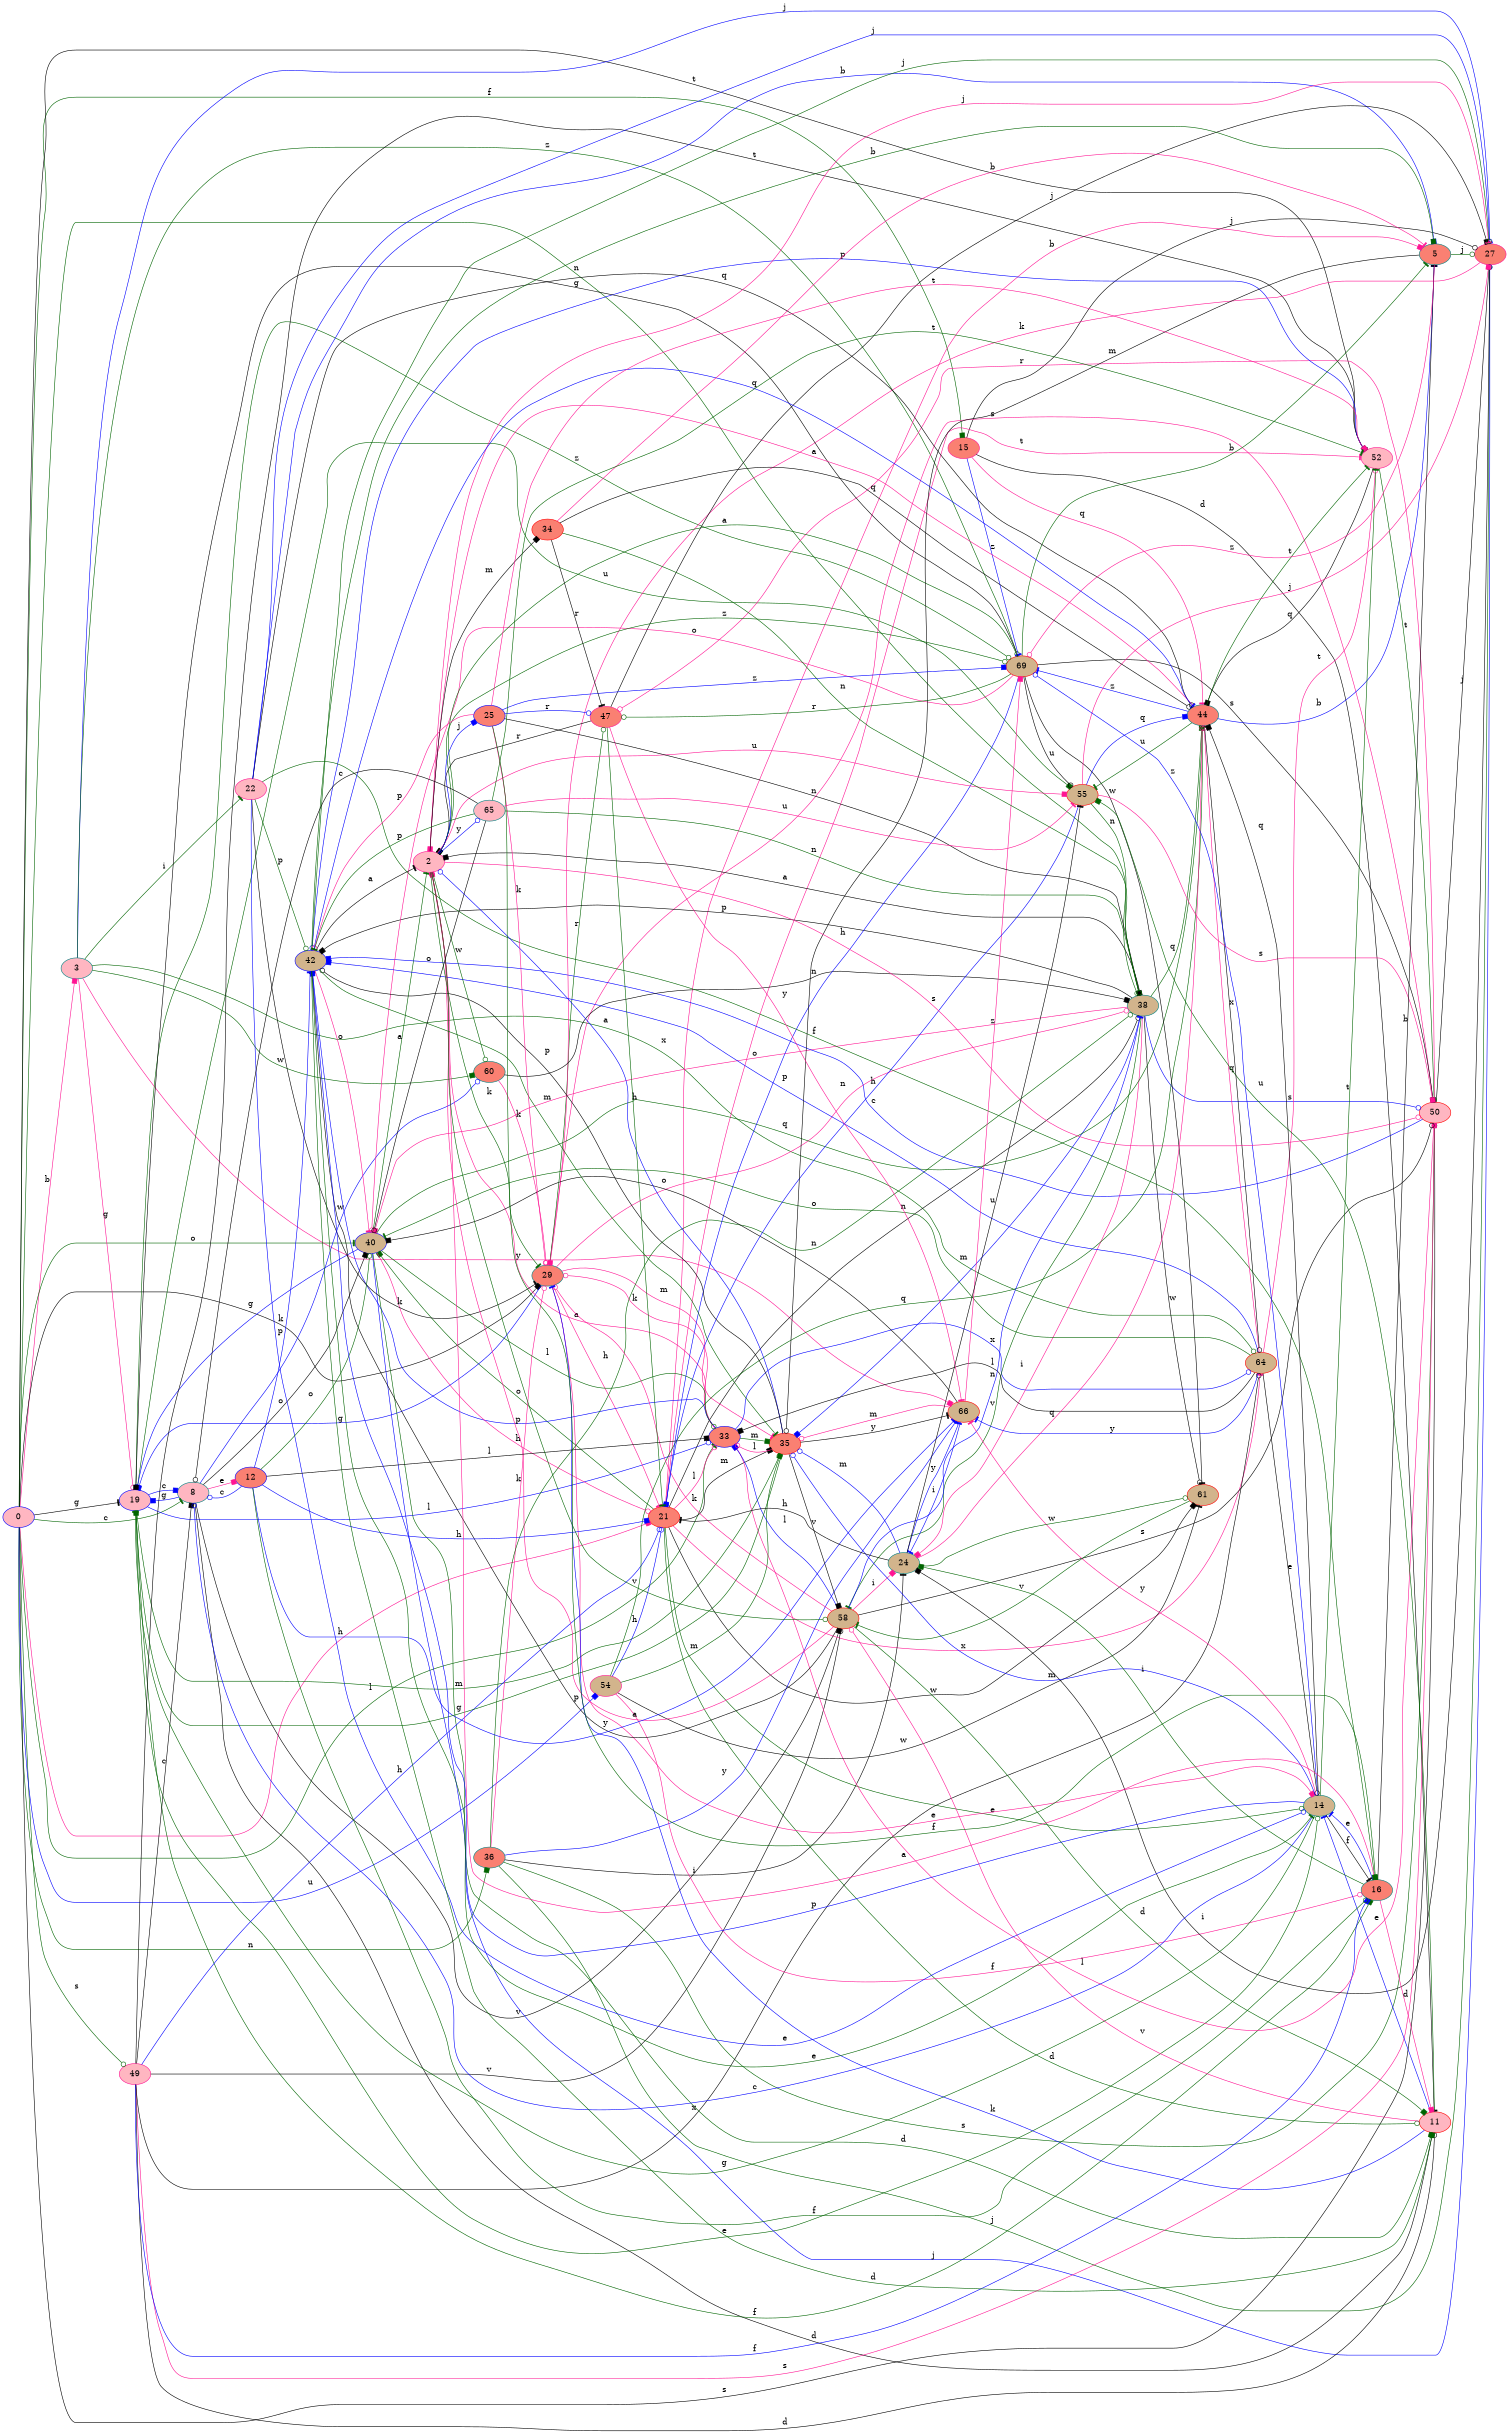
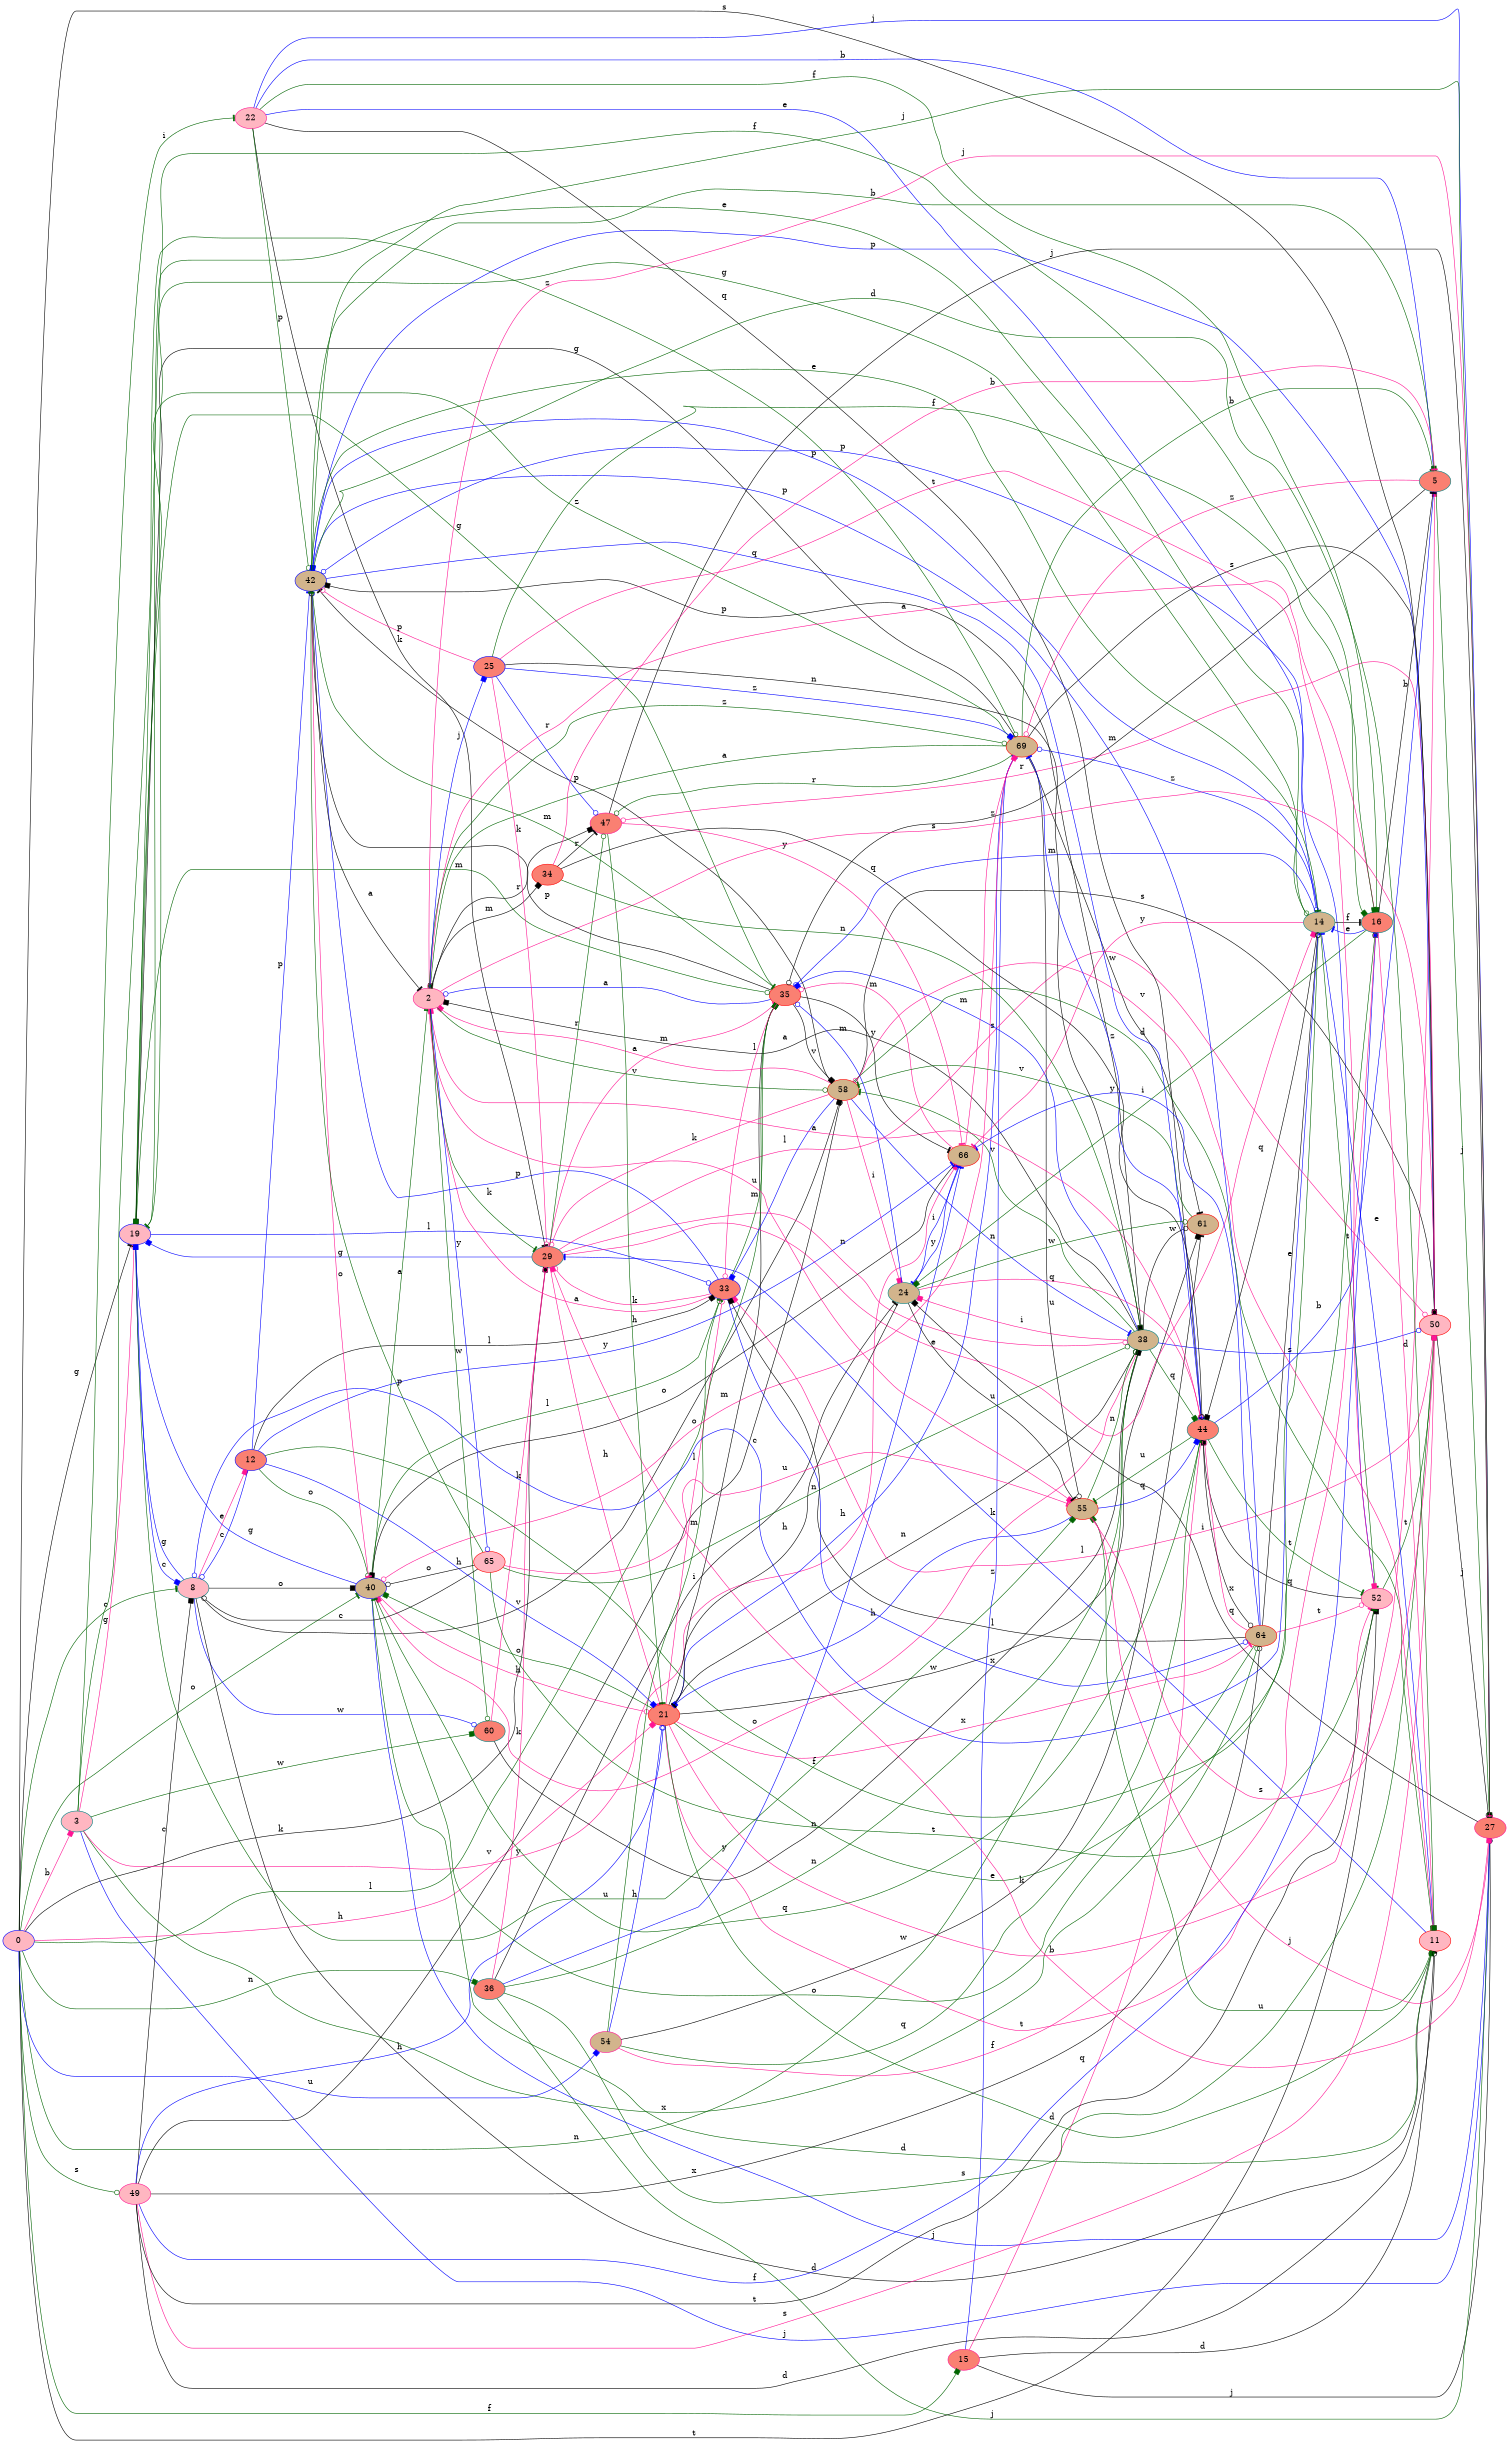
  strict digraph {
    fontname="DejaVu Serif"
    rankdir=LR
    node [color=teal fillcolor=salmon fontname="DejaVu Serif" style=filled]
    edge [arrowhead=odot color=darkgreen fontname="DejaVu Serif"]
    0 [color=blue fillcolor=lightpink]
    3 [fillcolor=lightpink]
    8 [fillcolor=lightpink]
    15 [color=deeppink]
    19 [color=blue fillcolor=lightpink]
    21 [color=red]
    29
    33 [color=blue]
    36
    38 [fillcolor=tan]
    40 [color=blue fillcolor=tan]
    49 [color=deeppink fillcolor=lightpink]
    50 [color=red fillcolor=lightpink]
    52 [color=deeppink fillcolor=lightpink]
    54 [color=deeppink fillcolor=tan]
    27 [color=deeppink]
    60
    69 [color=red fillcolor=tan]
    22 [color=deeppink fillcolor=lightpink]
    64 [color=red fillcolor=tan]
    66 [color=red fillcolor=tan]
    58 [color=red fillcolor=tan]
    11 [color=red fillcolor=lightpink]
    12 [color=blue]
    44
    55 [color=red fillcolor=tan]
    35 [color=red]
    14 [fillcolor=tan]
    16
    5
    61 [color=red fillcolor=tan]
    47 [color=deeppink]
    2 [color=deeppink fillcolor=lightpink]
    42 [color=blue fillcolor=tan]
    24 [fillcolor=tan]
    25 [color=blue]
    34 [color=red]
-   65 [fillcolor=lightpink]
+   65 [color=red fillcolor=lightpink]
    0 -> 3 [arrowhead=box color=deeppink label=b]
    0 -> 8 [arrowhead=tee label=c]
    0 -> 15 [arrowhead=box label=f]
    0 -> 19 [arrowhead=tee color=black label=g]
    0 -> 21 [arrowhead=box color=deeppink label=h]
    0 -> 29 [arrowhead=box color=black label=k]
    0 -> 33 [arrowhead=tee label=l]
    0 -> 36 [arrowhead=box label=n]
    0 -> 38 [label=n]
    0 -> 40 [arrowhead=tee label=o]
    0 -> 49 [label=s]
    0 -> 50 [color=black label=s]
    0 -> 52 [arrowhead=box color=black label=t]
    0 -> 54 [arrowhead=box color=blue label=u]
    3 -> 19 [color=deeppink label=g]
    3 -> 27 [color=blue label=j]
    3 -> 60 [arrowhead=box label=w]
    3 -> 69 [label=z]
    3 -> 22 [arrowhead=tee label=i]
    3 -> 64 [label=x]
    3 -> 66 [arrowhead=box color=deeppink label=y]
    8 -> 19 [arrowhead=box color=blue label=g]
    8 -> 40 [arrowhead=box color=black label=o]
    8 -> 60 [color=blue label=w]
    8 -> 58 [arrowhead=box color=black label=v]
    8 -> 11 [color=black label=d]
    8 -> 12 [arrowhead=box color=deeppink label=e]
    15 -> 27 [color=black label=j]
    15 -> 69 [arrowhead=tee color=blue label=z]
    15 -> 11 [arrowhead=tee color=black label=d]
    15 -> 44 [arrowhead=tee color=deeppink label=q]
    19 -> 8 [arrowhead=box color=blue label=c]
    19 -> 33 [color=blue label=l]
    19 -> 69 [label=z]
    19 -> 55 [arrowhead=box label=u]
    19 -> 35 [label=m]
    19 -> 14 [label=e]
    19 -> 16 [arrowhead=box label=f]
    21 -> 33 [color=deeppink label=l]
    21 -> 38 [color=black label=n]
    21 -> 40 [arrowhead=box label=o]
    21 -> 52 [arrowhead=tee color=deeppink label=t]
    21 -> 64 [arrowhead=tee color=deeppink label=x]
    21 -> 11 [label=d]
    21 -> 35 [arrowhead=box color=black label=m]
    21 -> 14 [label=e]
    21 -> 5 [arrowhead=box color=deeppink label=b]
    21 -> 61 [arrowhead=box color=black label=w]
    29 -> 19 [arrowhead=box color=blue label=g]
    29 -> 21 [arrowhead=tee color=deeppink label=h]
    29 -> 38 [color=deeppink label=n]
    29 -> 50 [color=deeppink label=s]
    29 -> 35 [arrowhead=tee color=deeppink label=m]
    29 -> 14 [arrowhead=box color=deeppink label=e]
    29 -> 47 [label=r]
    33 -> 29 [color=deeppink label=k]
    33 -> 64 [color=blue label=x]
    33 -> 35 [arrowhead=box label=m]
    33 -> 2 [color=deeppink label=a]
    33 -> 42 [color=blue label=p]
    36 -> 29 [color=deeppink label=k]
    36 -> 38 [label=n]
    36 -> 50 [label=s]
    36 -> 27 [label=j]
    36 -> 66 [arrowhead=tee color=blue label=y]
    36 -> 24 [arrowhead=tee color=black label=i]
    38 -> 40 [arrowhead=box color=deeppink label=o]
    38 -> 50 [color=blue label=s]
    38 -> 58 [arrowhead=tee label=v]
    38 -> 44 [arrowhead=box label=q]
    38 -> 35 [arrowhead=box color=blue label=m]
    38 -> 61 [color=black label=w]
    38 -> 2 [arrowhead=box color=black label=a]
    38 -> 42 [arrowhead=box color=black label=p]
    38 -> 24 [arrowhead=box color=deeppink label=i]
    40 -> 19 [arrowhead=box color=blue label=g]
    40 -> 21 [color=deeppink label=h]
    40 -> 33 [label=l]
    40 -> 27 [color=blue label=j]
    40 -> 11 [arrowhead=box label=d]
    40 -> 44 [arrowhead=tee label=q]
    40 -> 2 [arrowhead=tee label=a]
    49 -> 8 [arrowhead=box color=black label=c]
    49 -> 21 [color=blue label=h]
    49 -> 50 [arrowhead=box color=deeppink label=s]
    49 -> 52 [arrowhead=tee color=black label=t]
    49 -> 64 [color=black label=x]
    49 -> 58 [color=black label=v]
    49 -> 11 [color=black label=d]
    49 -> 16 [arrowhead=box color=blue label=f]
    50 -> 33 [arrowhead=box color=deeppink label=l]
    50 -> 27 [color=black label=j]
    50 -> 47 [color=deeppink label=r]
-   50 -> 42 [arrowhead=box color=blue label=c]
+   50 -> 42 [arrowhead=box color=blue label=p]
    52 -> 50 [label=t]
    52 -> 44 [arrowhead=box color=black label=q]
    52 -> 42 [color=blue label=p]
    54 -> 21 [color=blue label=h]
    54 -> 44 [arrowhead=tee label=q]
    54 -> 35 [arrowhead=box label=m]
    54 -> 16 [color=deeppink label=f]
    54 -> 61 [arrowhead=tee color=black label=w]
    27 -> 29 [arrowhead=box color=deeppink label=k]
    27 -> 24 [arrowhead=box color=black label=i]
    60 -> 29 [color=deeppink label=k]
    60 -> 38 [arrowhead=box color=black label=n]
    69 -> 19 [arrowhead=box color=black label=g]
    69 -> 21 [color=blue label=h]
    69 -> 40 [color=deeppink label=o]
    69 -> 50 [arrowhead=box color=black label=s]
    69 -> 55 [color=black label=u]
    69 -> 5 [arrowhead=tee label=b]
    69 -> 61 [arrowhead=tee color=black label=w]
    69 -> 47 [label=r]
    69 -> 2 [arrowhead=box label=a]
    22 -> 29 [arrowhead=tee color=black label=k]
    22 -> 27 [arrowhead=tee color=blue label=j]
    22 -> 44 [color=black label=q]
    22 -> 14 [color=blue label=e]
    22 -> 16 [arrowhead=box label=f]
-   22 -> 5 [arrowhead=box color=blue label=b]
+   22 -> 5 [color=blue label=b]
    22 -> 42 [label=p]
    64 -> 33 [arrowhead=box color=black label=l]
    64 -> 40 [arrowhead=tee label=o]
    64 -> 52 [color=deeppink label=t]
    64 -> 66 [arrowhead=tee color=blue label=y]
    64 -> 44 [color=deeppink label=q]
    64 -> 14 [color=black label=e]
    64 -> 42 [arrowhead=box color=blue label=p]
    66 -> 40 [arrowhead=box color=black label=o]
    66 -> 69 [arrowhead=box color=deeppink label=z]
    66 -> 35 [color=deeppink label=m]
    66 -> 24 [arrowhead=tee color=blue label=i]
    58 -> 29 [color=deeppink label=k]
    58 -> 33 [arrowhead=box color=blue label=l]
    58 -> 38 [arrowhead=tee color=blue label=n]
    58 -> 50 [color=black label=s]
    58 -> 11 [arrowhead=box label=d]
    58 -> 2 [arrowhead=box color=deeppink label=a]
    58 -> 42 [arrowhead=tee color=black label=p]
    58 -> 24 [arrowhead=box color=deeppink label=i]
    11 -> 29 [arrowhead=tee color=blue label=k]
    11 -> 58 [color=deeppink label=v]
    11 -> 55 [arrowhead=box label=u]
    11 -> 14 [arrowhead=tee color=blue label=e]
    12 -> 8 [color=blue label=c]
    12 -> 21 [arrowhead=box color=blue label=h]
    12 -> 33 [arrowhead=box color=black label=l]
    12 -> 40 [label=o]
    12 -> 66 [arrowhead=tee color=blue label=y]
    12 -> 16 [label=f]
    12 -> 42 [arrowhead=tee color=blue label=p]
    44 -> 52 [arrowhead=tee label=t]
    44 -> 69 [arrowhead=tee color=blue label=z]
    44 -> 64 [color=black label=x]
    44 -> 55 [arrowhead=tee label=u]
    44 -> 5 [arrowhead=tee color=blue label=b]
    44 -> 2 [arrowhead=box color=deeppink label=a]
    55 -> 21 [arrowhead=box color=blue label=h]
    55 -> 38 [label=n]
    55 -> 50 [arrowhead=box color=deeppink label=s]
    55 -> 27 [arrowhead=box color=deeppink label=j]
    55 -> 44 [arrowhead=box color=blue label=q]
    35 -> 19 [arrowhead=box label=g]
    35 -> 33 [color=deeppink label=l]
    35 -> 66 [arrowhead=tee color=black label=y]
    35 -> 58 [arrowhead=box color=black label=v]
    35 -> 2 [color=blue label=a]
    35 -> 42 [color=black label=p]
    14 -> 8 [color=blue label=c]
    14 -> 19 [arrowhead=tee label=g]
    14 -> 52 [arrowhead=tee label=t]
    14 -> 69 [color=blue label=z]
    14 -> 66 [arrowhead=tee color=deeppink label=y]
    14 -> 44 [arrowhead=box color=black label=q]
    14 -> 35 [color=blue label=m]
    14 -> 16 [arrowhead=tee color=black label=f]
    14 -> 42 [arrowhead=box color=blue label=p]
    16 -> 11 [arrowhead=box color=deeppink label=d]
    16 -> 14 [arrowhead=tee color=blue label=e]
    16 -> 5 [arrowhead=tee color=black label=b]
    16 -> 2 [color=deeppink label=a]
    16 -> 24 [arrowhead=box label=i]
    5 -> 27 [label=j]
    5 -> 69 [color=deeppink label=z]
    5 -> 35 [color=black label=m]
    61 -> 58 [arrowhead=tee label=v]
    47 -> 21 [arrowhead=tee label=h]
    47 -> 27 [arrowhead=box color=black label=j]
    47 -> 66 [arrowhead=tee color=deeppink label=y]
    2 -> 29 [arrowhead=tee label=k]
    2 -> 50 [color=deeppink label=s]
    2 -> 27 [arrowhead=tee color=deeppink label=j]
    2 -> 60 [label=w]
    2 -> 69 [label=z]
    2 -> 58 [label=v]
    2 -> 55 [arrowhead=box color=deeppink label=u]
-   47 -> 2 [arrowhead=box color=black label=r]
+   2 -> 47 [arrowhead=box color=black label=r]
    2 -> 25 [arrowhead=box color=blue label=j]
    2 -> 34 [arrowhead=box color=black label=m]
    2 -> 65 [color=blue label=y]
    42 -> 40 [arrowhead=tee color=deeppink label=o]
    42 -> 27 [label=j]
    42 -> 11 [arrowhead=box label=d]
    42 -> 44 [arrowhead=tee color=blue label=q]
    42 -> 35 [arrowhead=tee label=m]
    42 -> 14 [arrowhead=tee label=e]
    42 -> 5 [arrowhead=box label=b]
    42 -> 2 [arrowhead=tee color=black label=a]
    24 -> 21 [arrowhead=tee color=black label=h]
    24 -> 66 [arrowhead=tee color=blue label=y]
    24 -> 44 [color=deeppink label=q]
    24 -> 55 [arrowhead=tee color=black label=u]
    24 -> 35 [color=blue label=m]
    24 -> 61 [label=w]
    25 -> 29 [color=deeppink label=k]
    25 -> 38 [arrowhead=box color=black label=n]
    25 -> 52 [arrowhead=box color=deeppink label=t]
    25 -> 69 [arrowhead=box color=blue label=z]
    25 -> 16 [arrowhead=box label=f]
    25 -> 47 [color=blue label=r]
    25 -> 42 [color=deeppink label=p]
    34 -> 38 [label=n]
    34 -> 44 [color=black label=q]
    34 -> 5 [arrowhead=tee color=deeppink label=b]
    34 -> 47 [arrowhead=tee color=black label=r]
    65 -> 8 [color=black label=c]
    65 -> 38 [label=n]
    65 -> 40 [color=black label=o]
    65 -> 52 [arrowhead=tee label=t]
    65 -> 55 [arrowhead=tee color=deeppink label=u]
    65 -> 42 [arrowhead=tee label=p]
  }
